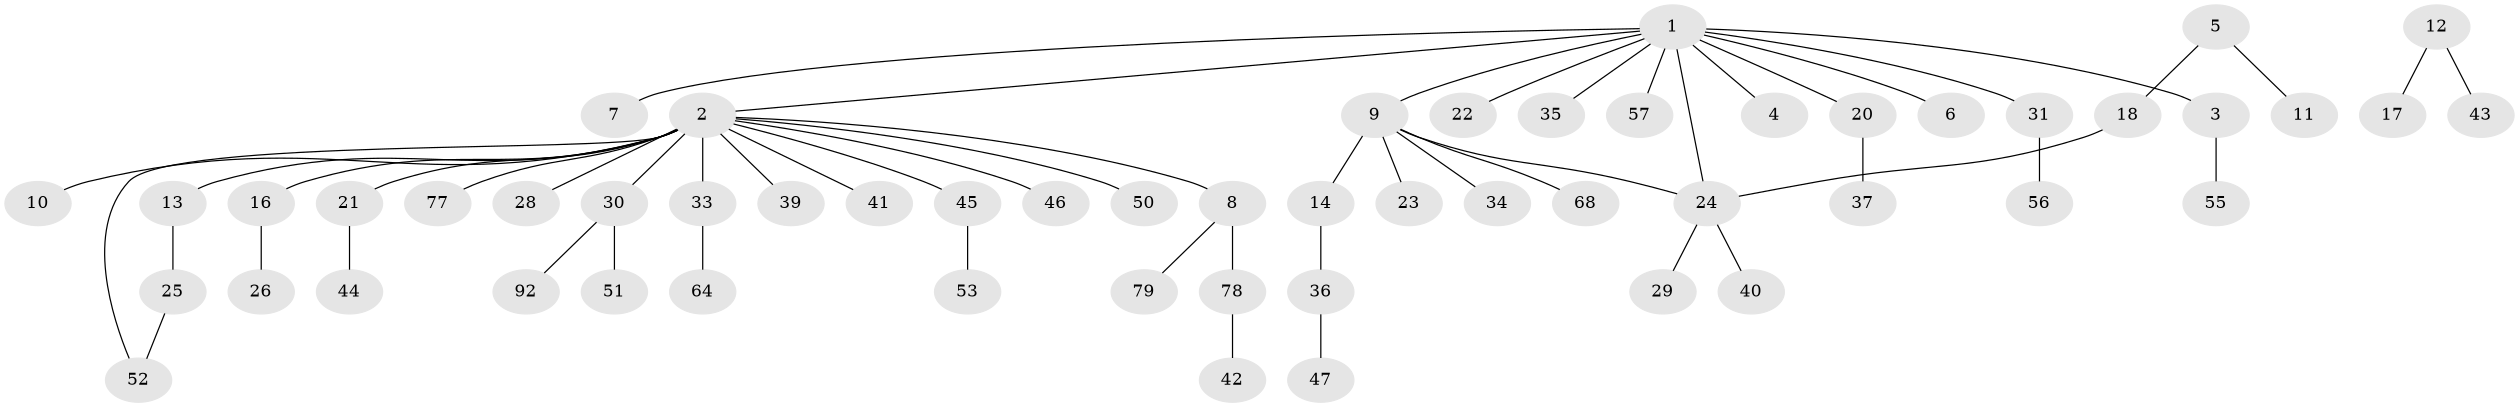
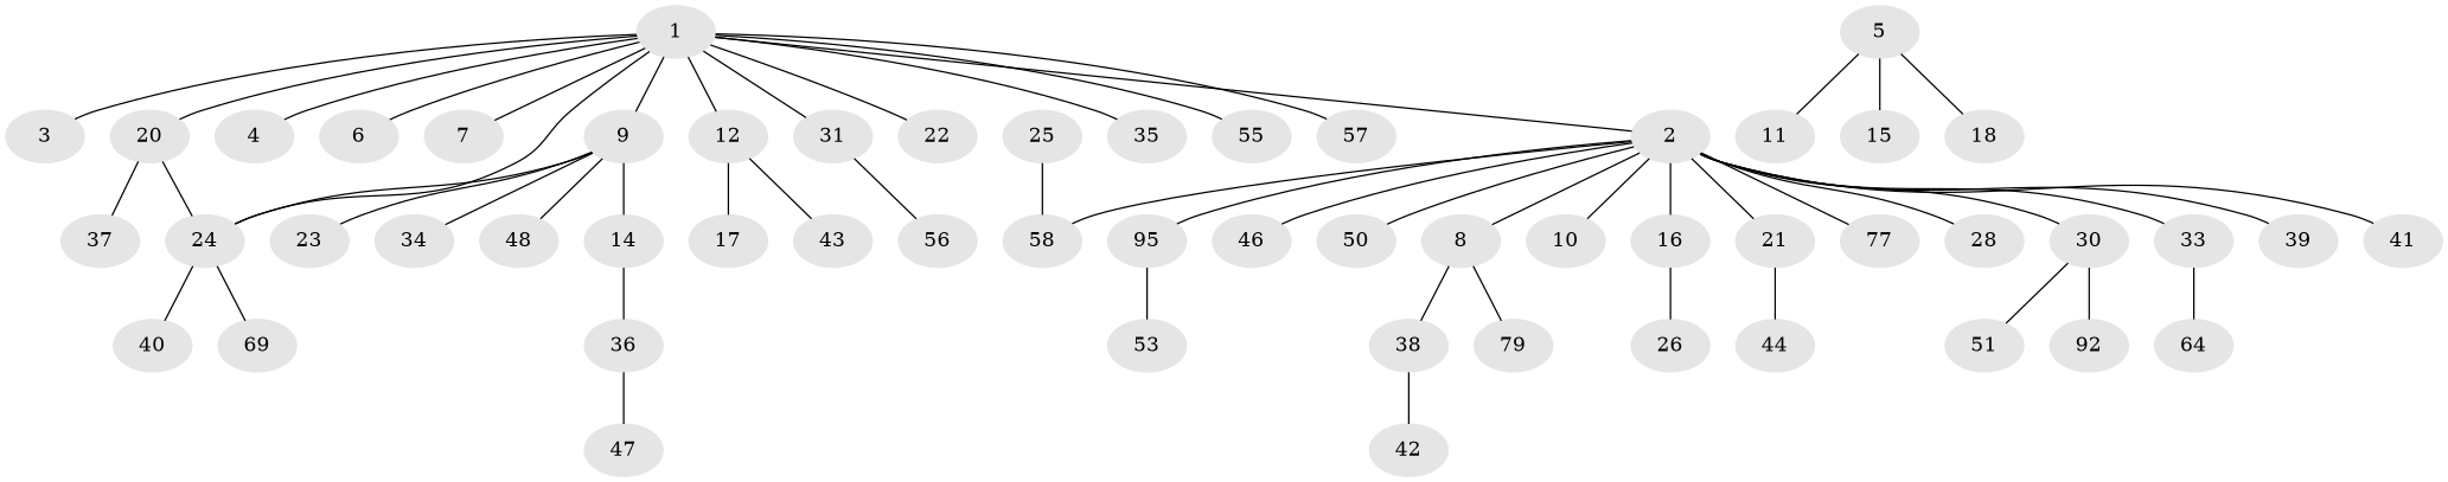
  graph {
    node [color=gray90 style=filled]
    1
    2
    3
    4
    6
    7
    9
    12
    20
    22
    31
    35
    55
    57
    24
    8
    10
-   13
    16
    21
    n21 [label=77]
    28
    30
    33
    39
    41
-   45
+   45 [label=95]
    46
    50
-   52
+   52 [label=58]
    5
    11
+   15
    18
    14
    23
    34
-   48 [label=68]
+   48
    17
    43
    37
    56
    n43 [label=79]
-   38 [label=78]
+   38
    25
    26
    44
    n48 [label=92]
    51
    n50 [label=64]
    53
    42
    36
-   29
+   29 [label=69]
    40
    47
    1 -- 2
    1 -- 3
    1 -- 4
    1 -- 6
    1 -- 7
    1 -- 9
+   1 -- 12
    1 -- 20
    1 -- 22
    1 -- 31
    1 -- 35
-   3 -- 55
+   1 -- 55
    1 -- 57
    1 -- 24
    2 -- 8
    2 -- 10
-   2 -- 13
    2 -- 16
    2 -- 21
    2 -- n21
    2 -- 28
    2 -- 30
    2 -- 33
    2 -- 39
    2 -- 41
    2 -- 45
    2 -- 46
    2 -- 50
    2 -- 52
    9 -- 24
    9 -- 14
    9 -- 23
    9 -- 34
    9 -- 48
    12 -- 17
    12 -- 43
    20 -- 37
    31 -- 56
    24 -- 29
    24 -- 40
    8 -- n43
    8 -- 38
-   13 -- 25
    16 -- 26
    21 -- 44
    30 -- n48
    30 -- 51
    33 -- n50
    45 -- 53
    5 -- 11
+   5 -- 15
    5 -- 18
-   18 -- 24
+   20 -- 24
    14 -- 36
    38 -- 42
    25 -- 52
    36 -- 47
  }
